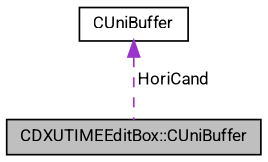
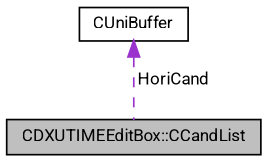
  digraph {
    fontname=Roboto
    node [color=black fontname=Roboto fontsize=10 shape=record style=filled]
-   n1 [fillcolor=grey75 fontcolor=black height=0.2 label="CDXUTIMEEditBox::CUniBuffer" width=0.4]
+   n1 [fillcolor=grey75 fontcolor=black height=0.2 label="CDXUTIMEEditBox::CCandList" width=0.4]
    n2 [fillcolor=white height=0.2 label=CUniBuffer width=0.4]
    n2 -> n1 [color=darkorchid3 dir=back fontname=Roboto fontsize=10 label=" HoriCand" labelfontname=Helvetica labelfontsize=10 style=dashed]
  }
